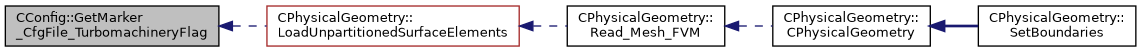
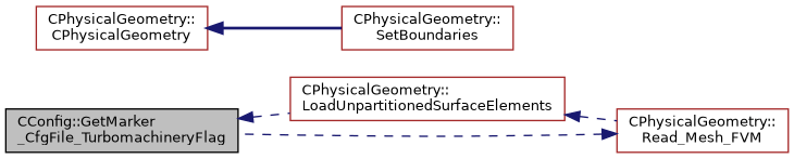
  digraph {
    rankdir=LR
    node [color=brown fillcolor=white fontname=Helvetica fontsize=10 shape=record style=filled]
    edge [color=midnightblue dir=back fontname=Helvetica fontsize=10 labelfontname=Helvetica labelfontsize=10 style=dashed]
    n1 [color=black fillcolor=grey75 fontcolor=black height=0.2 label="CConfig::GetMarker\l_CfgFile_TurbomachineryFlag" width=0.4]
    n2 [height=0.2 label="CPhysicalGeometry::\lLoadUnpartitionedSurfaceElements" width=0.4]
-   n3 [color=black height=0.2 label="CPhysicalGeometry::\lSetBoundaries" width=0.4]
-   n4 [color=black height=0.2 label="CPhysicalGeometry::\lRead_Mesh_FVM" width=0.4]
-   n5 [color=black height=0.2 label="CPhysicalGeometry::\lCPhysicalGeometry" width=0.4]
+   n3 [height=0.2 label="CPhysicalGeometry::\lSetBoundaries" width=0.4]
+   n4 [height=0.2 label="CPhysicalGeometry::\lRead_Mesh_FVM" width=0.4]
+   n5 [height=0.2 label="CPhysicalGeometry::\lCPhysicalGeometry" width=0.4]
    n1 -> n2
    n2 -> n4
-   n4 -> n5
+   n4 -> n1
    n5 -> n3 [style=bold]
  }
